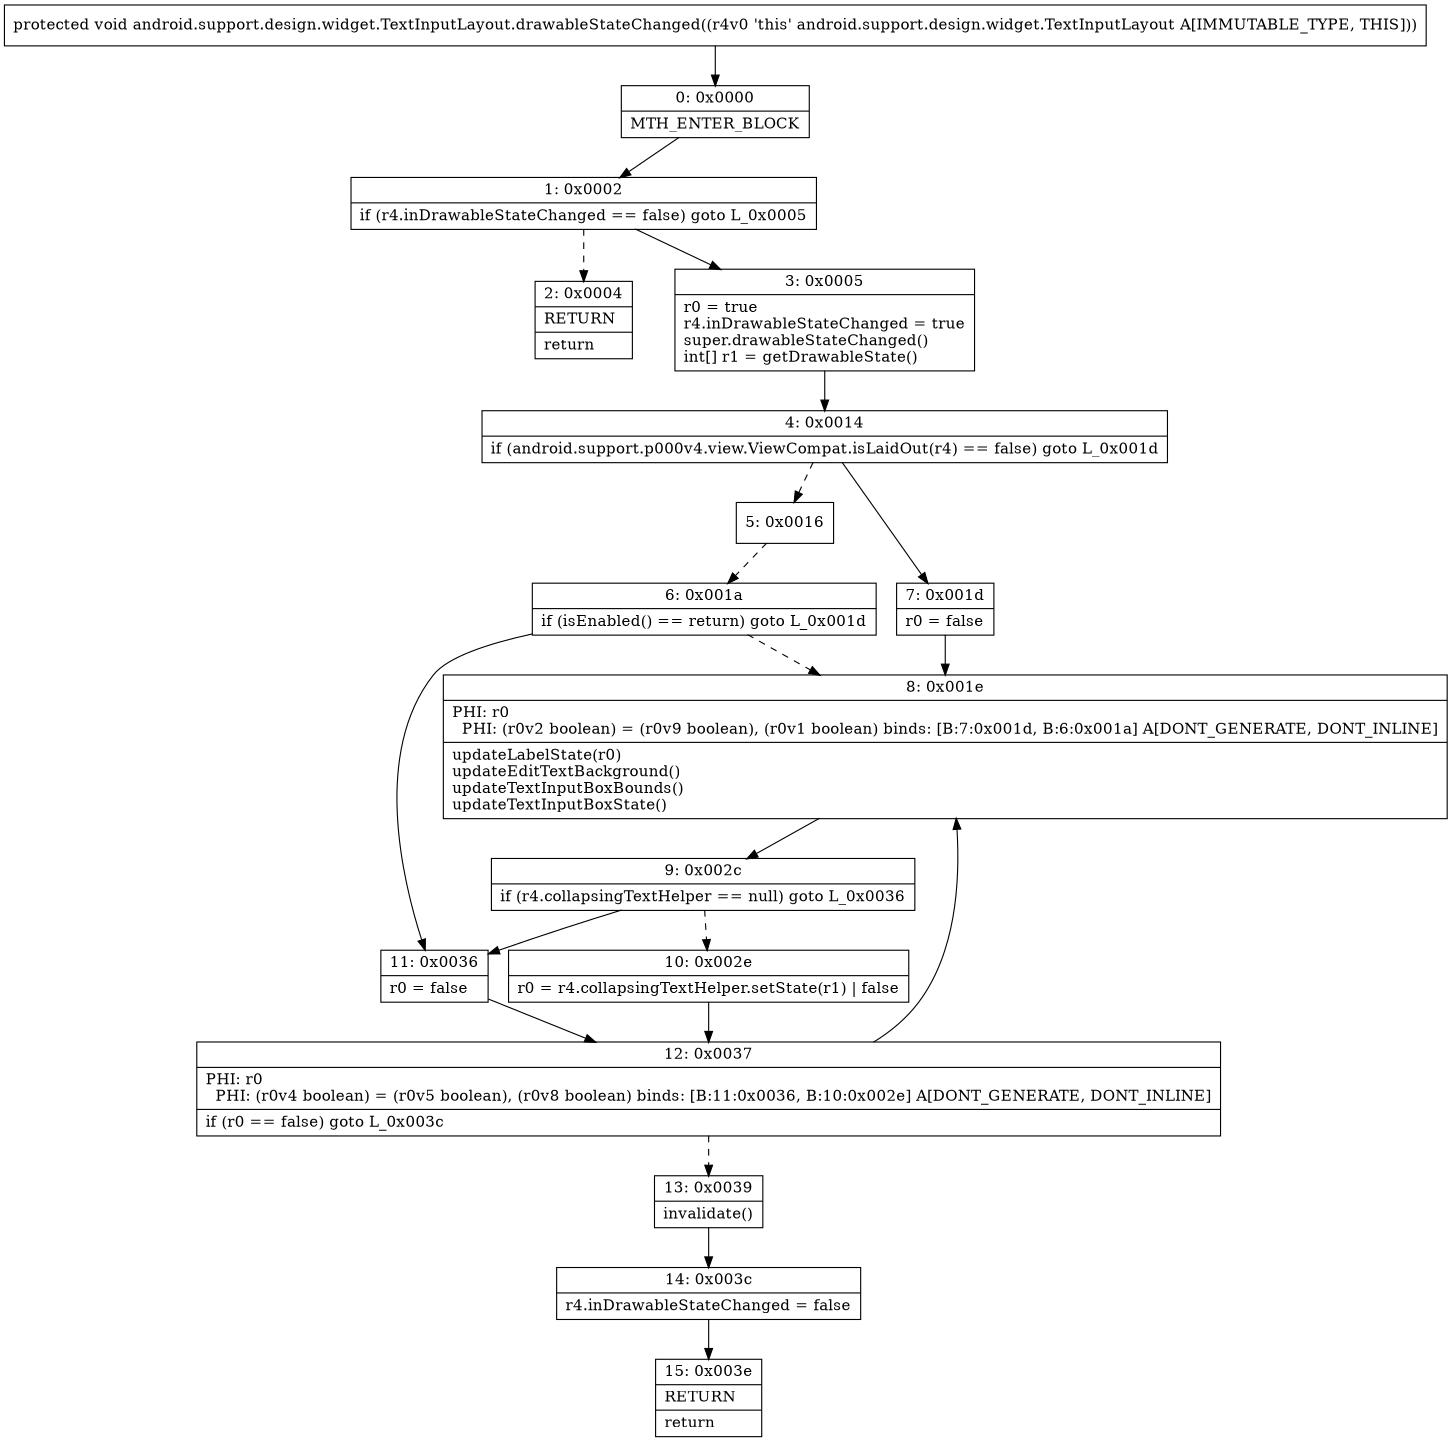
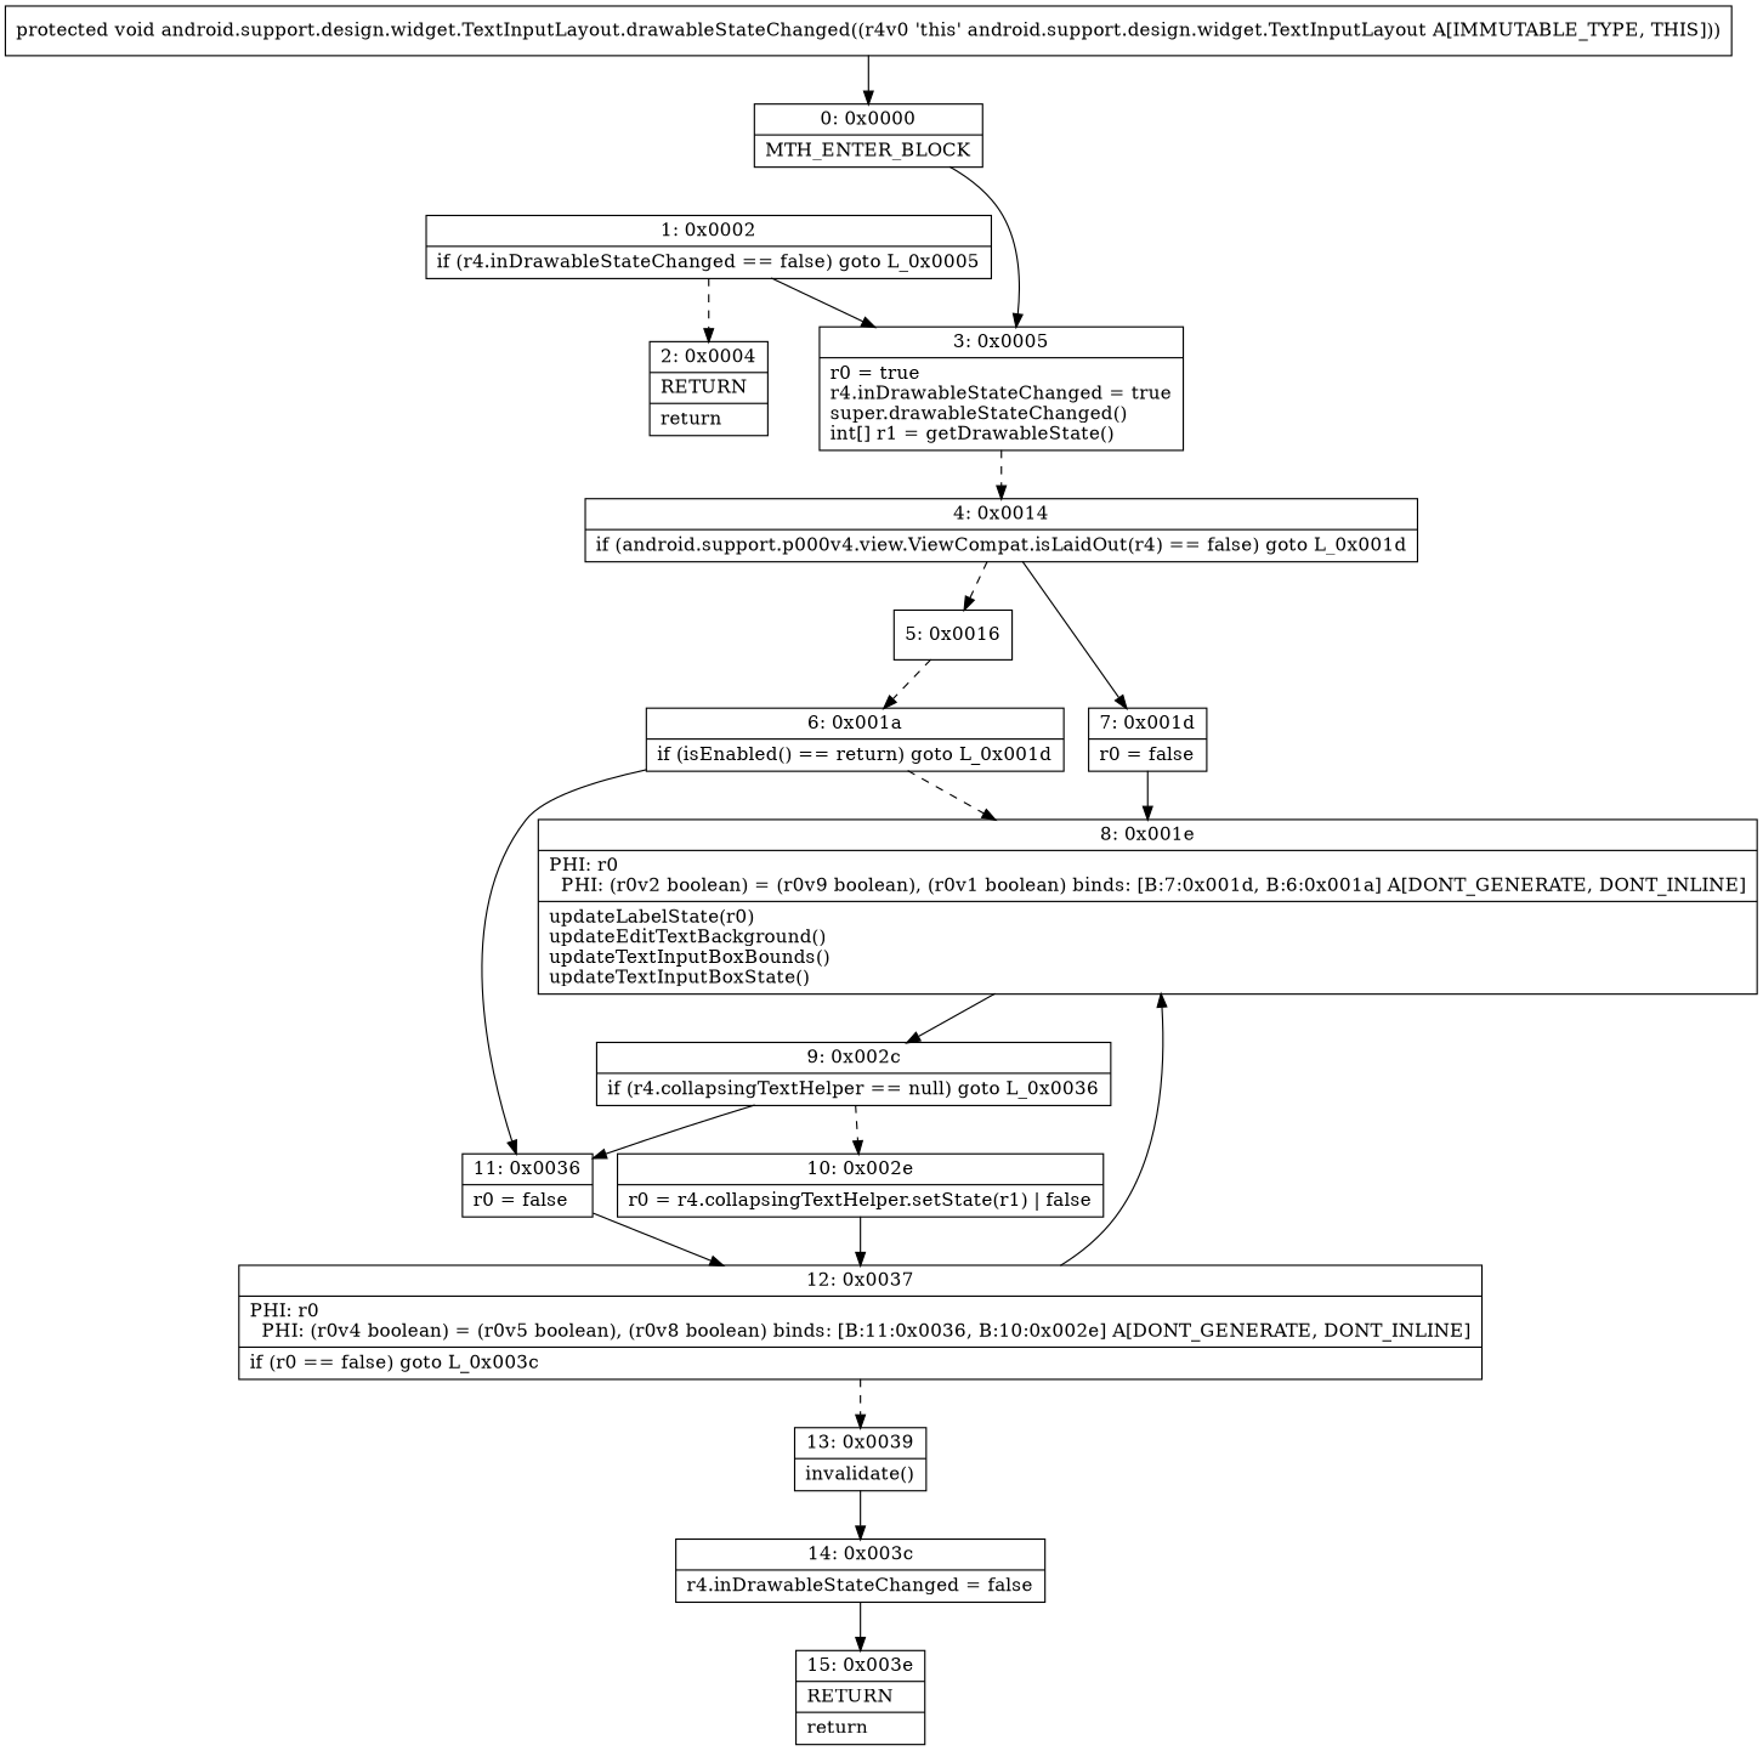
  digraph {
    node [shape=record]
    n1 [label="{0\:\ 0x0000|MTH_ENTER_BLOCK\l}"]
    n2 [label="{1\:\ 0x0002|if (r4.inDrawableStateChanged == false) goto L_0x0005\l}"]
    n3 [label="{2\:\ 0x0004|RETURN\l|return\l}"]
    n4 [label="{3\:\ 0x0005|r0 = true\lr4.inDrawableStateChanged = true\lsuper.drawableStateChanged()\lint[] r1 = getDrawableState()\l}"]
    n5 [label="{4\:\ 0x0014|if (android.support.p000v4.view.ViewCompat.isLaidOut(r4) == false) goto L_0x001d\l}"]
    n6 [label="{5\:\ 0x0016}"]
    n7 [label="{7\:\ 0x001d|r0 = false\l}"]
    n8 [label="{6\:\ 0x001a|if (isEnabled() == return) goto L_0x001d\l}"]
    n9 [label="{8\:\ 0x001e|PHI: r0 \l  PHI: (r0v2 boolean) = (r0v9 boolean), (r0v1 boolean) binds: [B:7:0x001d, B:6:0x001a] A[DONT_GENERATE, DONT_INLINE]\l|updateLabelState(r0)\lupdateEditTextBackground()\lupdateTextInputBoxBounds()\lupdateTextInputBoxState()\l}"]
    n10 [label="{11\:\ 0x0036|r0 = false\l}"]
    n11 [label="{9\:\ 0x002c|if (r4.collapsingTextHelper == null) goto L_0x0036\l}"]
    n12 [label="{10\:\ 0x002e|r0 = r4.collapsingTextHelper.setState(r1) \| false\l}"]
    n13 [label="{12\:\ 0x0037|PHI: r0 \l  PHI: (r0v4 boolean) = (r0v5 boolean), (r0v8 boolean) binds: [B:11:0x0036, B:10:0x002e] A[DONT_GENERATE, DONT_INLINE]\l|if (r0 == false) goto L_0x003c\l}"]
    n14 [label="{13\:\ 0x0039|invalidate()\l}"]
    n15 [label="{14\:\ 0x003c|r4.inDrawableStateChanged = false\l}"]
    n16 [label="{15\:\ 0x003e|RETURN\l|return\l}"]
    n17 [label="{protected void android.support.design.widget.TextInputLayout.drawableStateChanged((r4v0 'this' android.support.design.widget.TextInputLayout A[IMMUTABLE_TYPE, THIS])) }"]
-   n1 -> n2
+   n1 -> n4
    n2 -> n3 [style=dashed]
    n2 -> n4
-   n4 -> n5
+   n4 -> n5 [style=dashed]
    n5 -> n6 [style=dashed]
    n5 -> n7
    n6 -> n8 [style=dashed]
    n7 -> n9
    n8 -> n9 [style=dashed]
    n8 -> n10
    n9 -> n11
    n10 -> n13
    n11 -> n10
    n11 -> n12 [style=dashed]
    n12 -> n13
    n13 -> n9
    n13 -> n14 [style=dashed]
    n14 -> n15
    n15 -> n16
    n17 -> n1
  }
